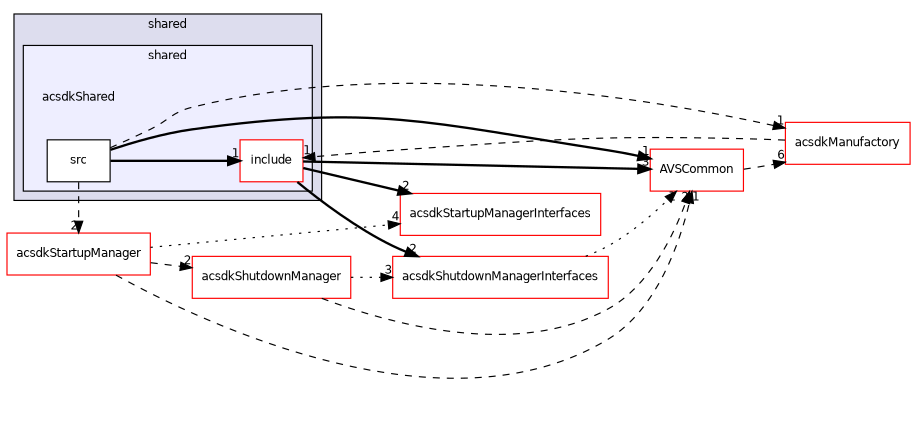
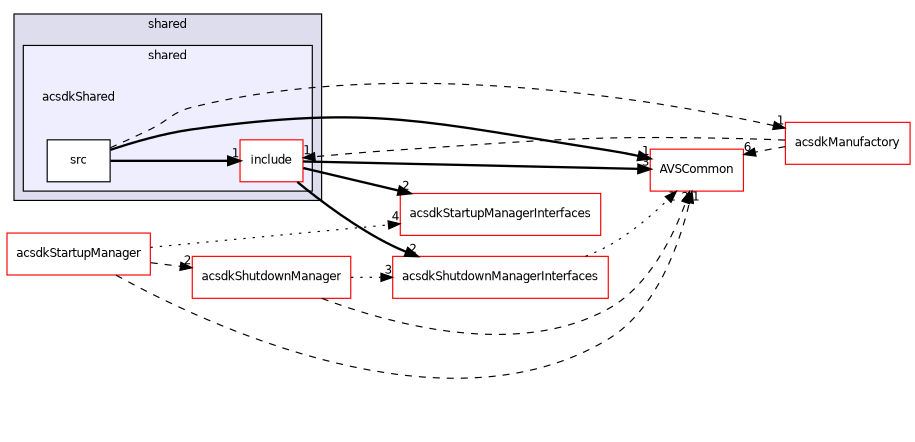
  digraph {
    compound=true
    rankdir=LR
    node [fontname=Helvetica fontsize=10 shape=box color=red fillcolor=white style=filled]
    edge [headlabel=1 labeldistance=1.5 labelfontname=Helvetica labelfontsize=10 style=dashed]
    n1 [label=acsdkShared shape=plaintext color="" fillcolor="" style=""]
    n2 [label=include]
    n3 [color=black label=src]
    n4 [label=acsdkStartupManagerInterfaces]
    n5 [label=AVSCommon]
    n6 [label=acsdkShutdownManagerInterfaces]
    n7 [label=acsdkManufactory]
    n8 [label=acsdkStartupManager]
    n9 [label=acsdkShutdownManager]
    subgraph cluster_1 {
      bgcolor="#ddddee"
      fontname=Helvetica
      fontsize=10
      label=shared
      pencolor=black
      subgraph cluster_2 {
        bgcolor="#eeeeff"
        fontname=Helvetica
        fontsize=10
        label=shared
        pencolor=black
        n1
        n2
        n3
      }
    }
    n2 -> n4 [headlabel=2 style=bold]
    n2 -> n5 [headlabel=3 style=bold]
    n2 -> n6 [headlabel=2 style=bold]
    n3 -> n2 [style=bold]
    n3 -> n5 [style=bold]
    n3 -> n7
-   n3 -> n8 [headlabel=2]
    n6 -> n5 [style=dotted]
    n7 -> n2
-   n5 -> n7 [headlabel=6]
+   n7 -> n5 [headlabel=6]
    n8 -> n4 [headlabel=4 style=dotted]
    n8 -> n5
    n8 -> n9 [headlabel=2]
    n9 -> n5 [headlabel=2]
    n9 -> n6 [headlabel=3 style=dotted]
  }
